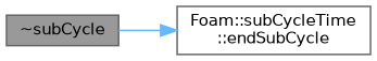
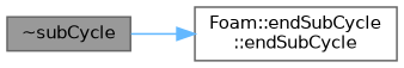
  digraph {
    rankdir=LR
    node [fontname=Helvetica fontsize=10 shape=box style=filled]
    n1 [color=gray40 fillcolor=grey60 fontcolor=black height=0.2 label="~subCycle" width=0.4]
-   n2 [color=grey40 fillcolor=white height=0.2 label="Foam::subCycleTime\l::endSubCycle" width=0.4]
+   n2 [color=grey40 fillcolor=white height=0.2 label="Foam::endSubCycle\l::endSubCycle" width=0.4]
    n1 -> n2 [color=steelblue1 fontname=Helvetica fontsize=10 labelfontname=Helvetica labelfontsize=10 style=solid]
  }
